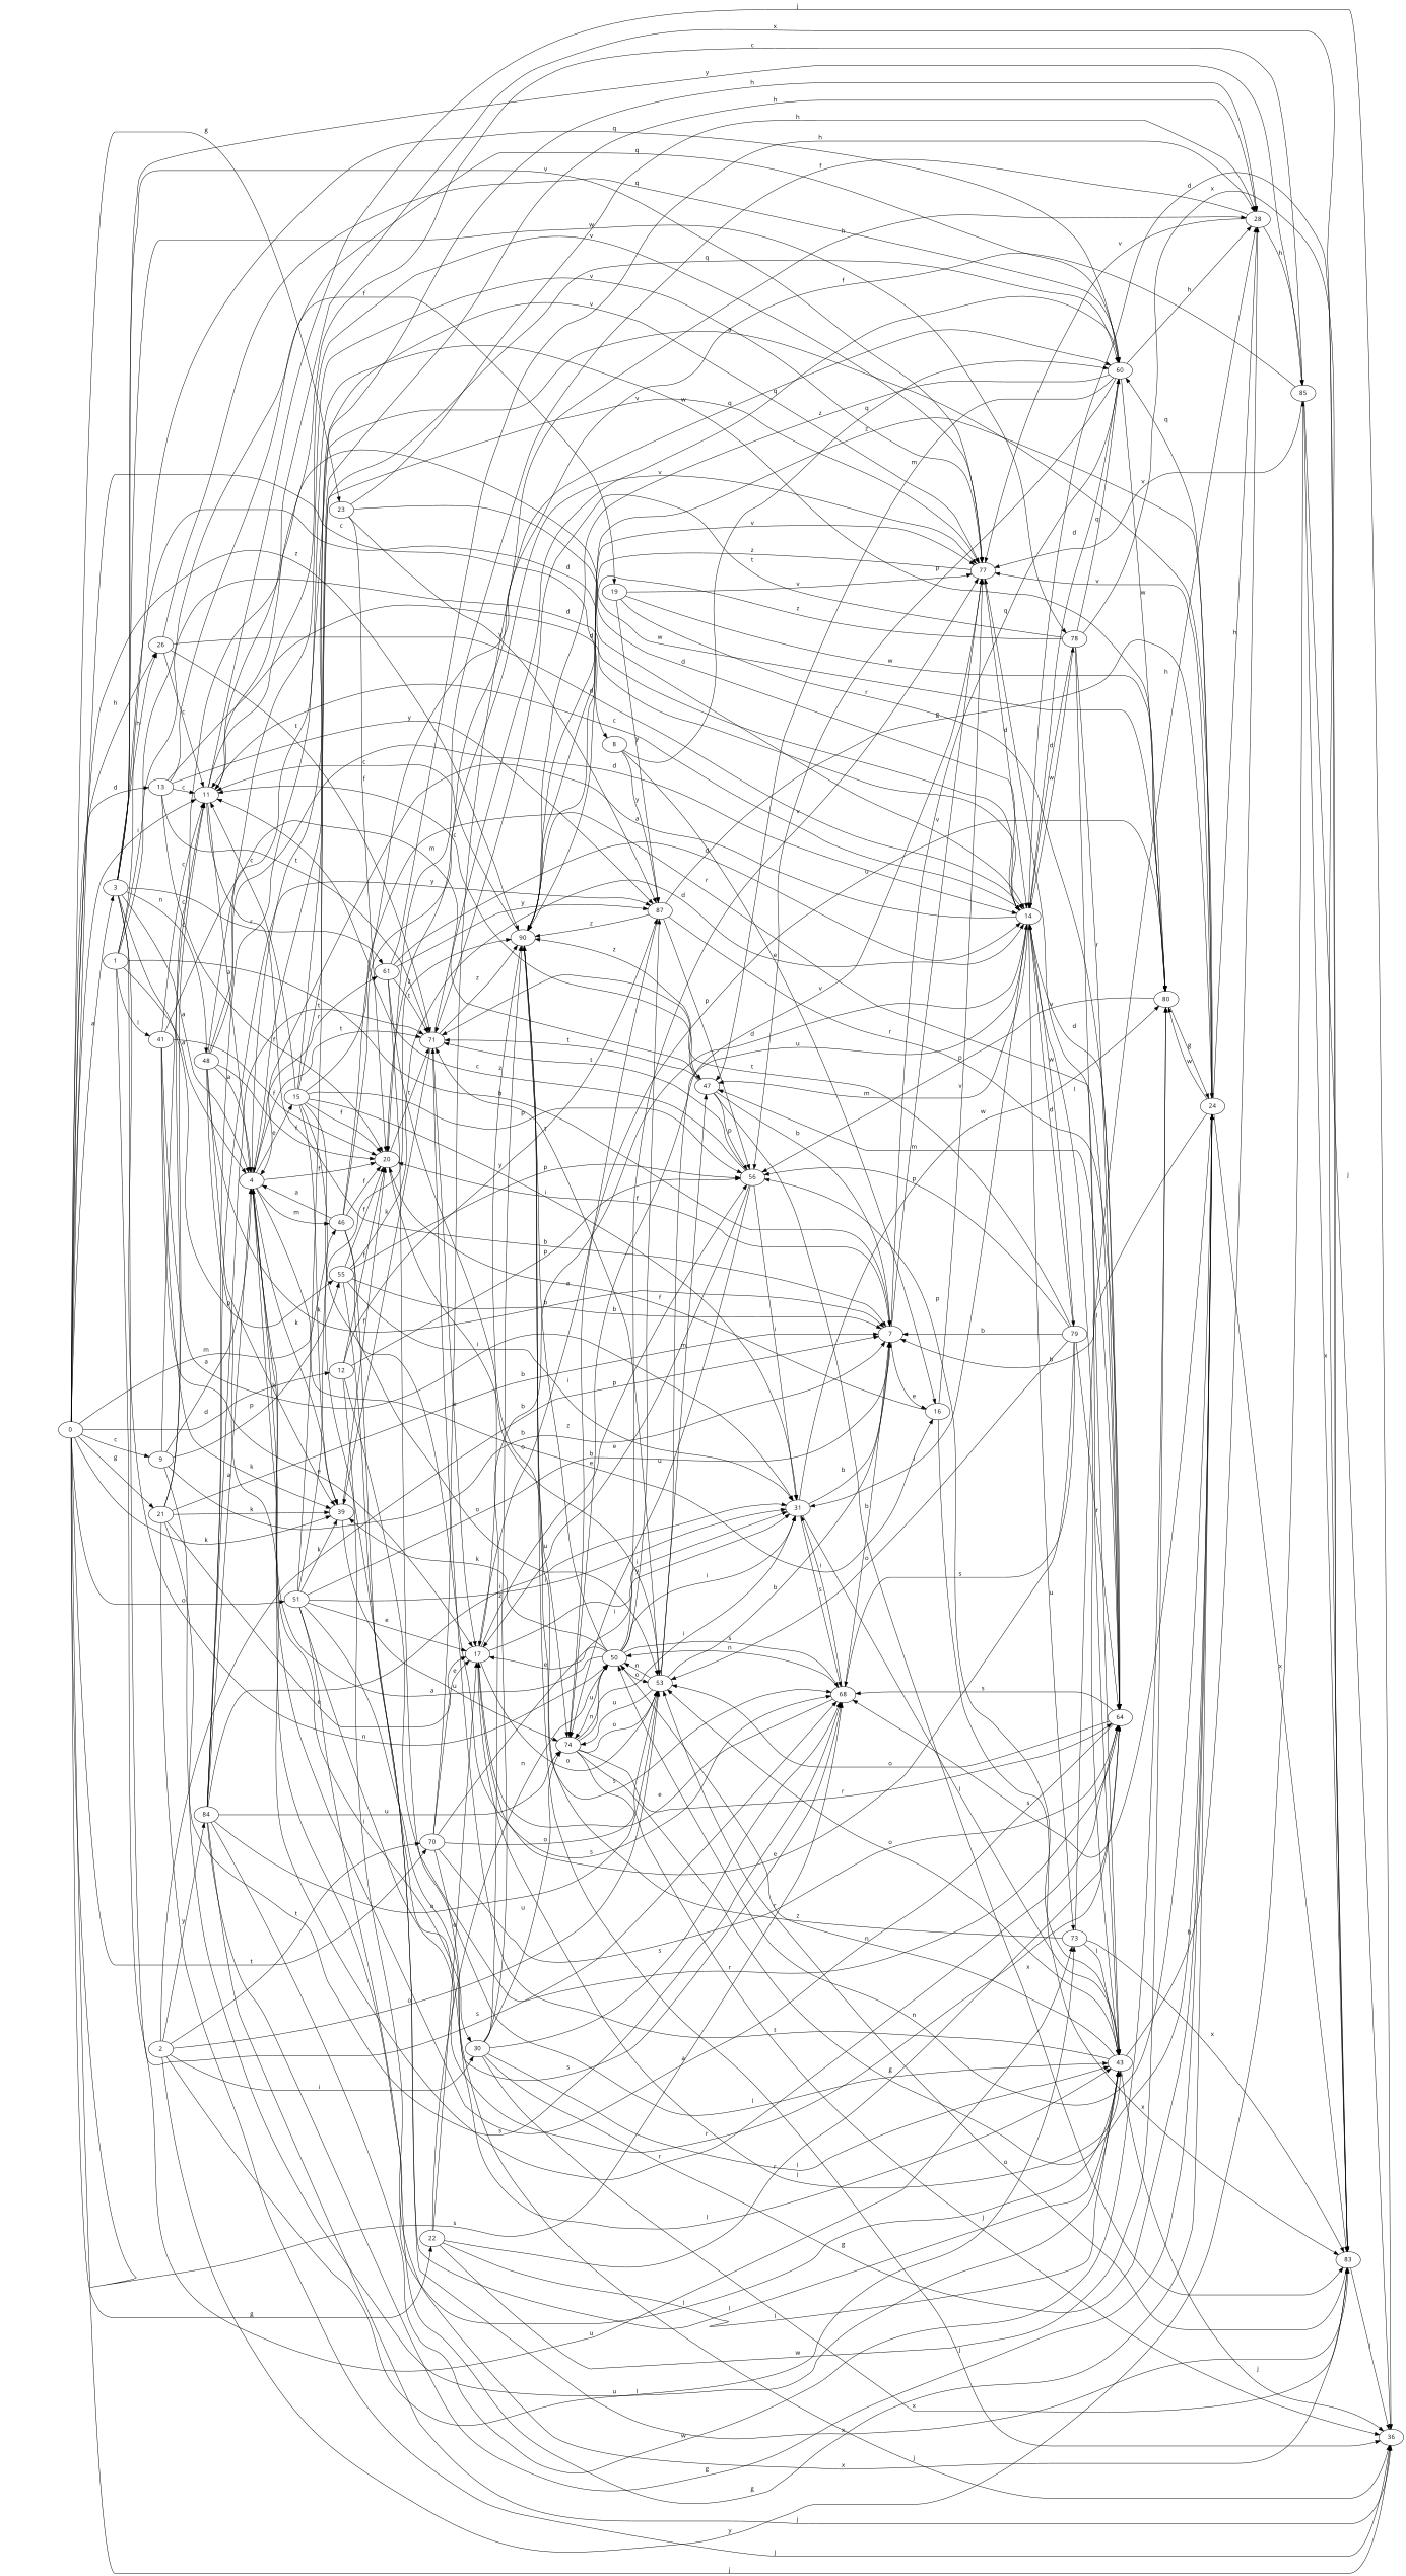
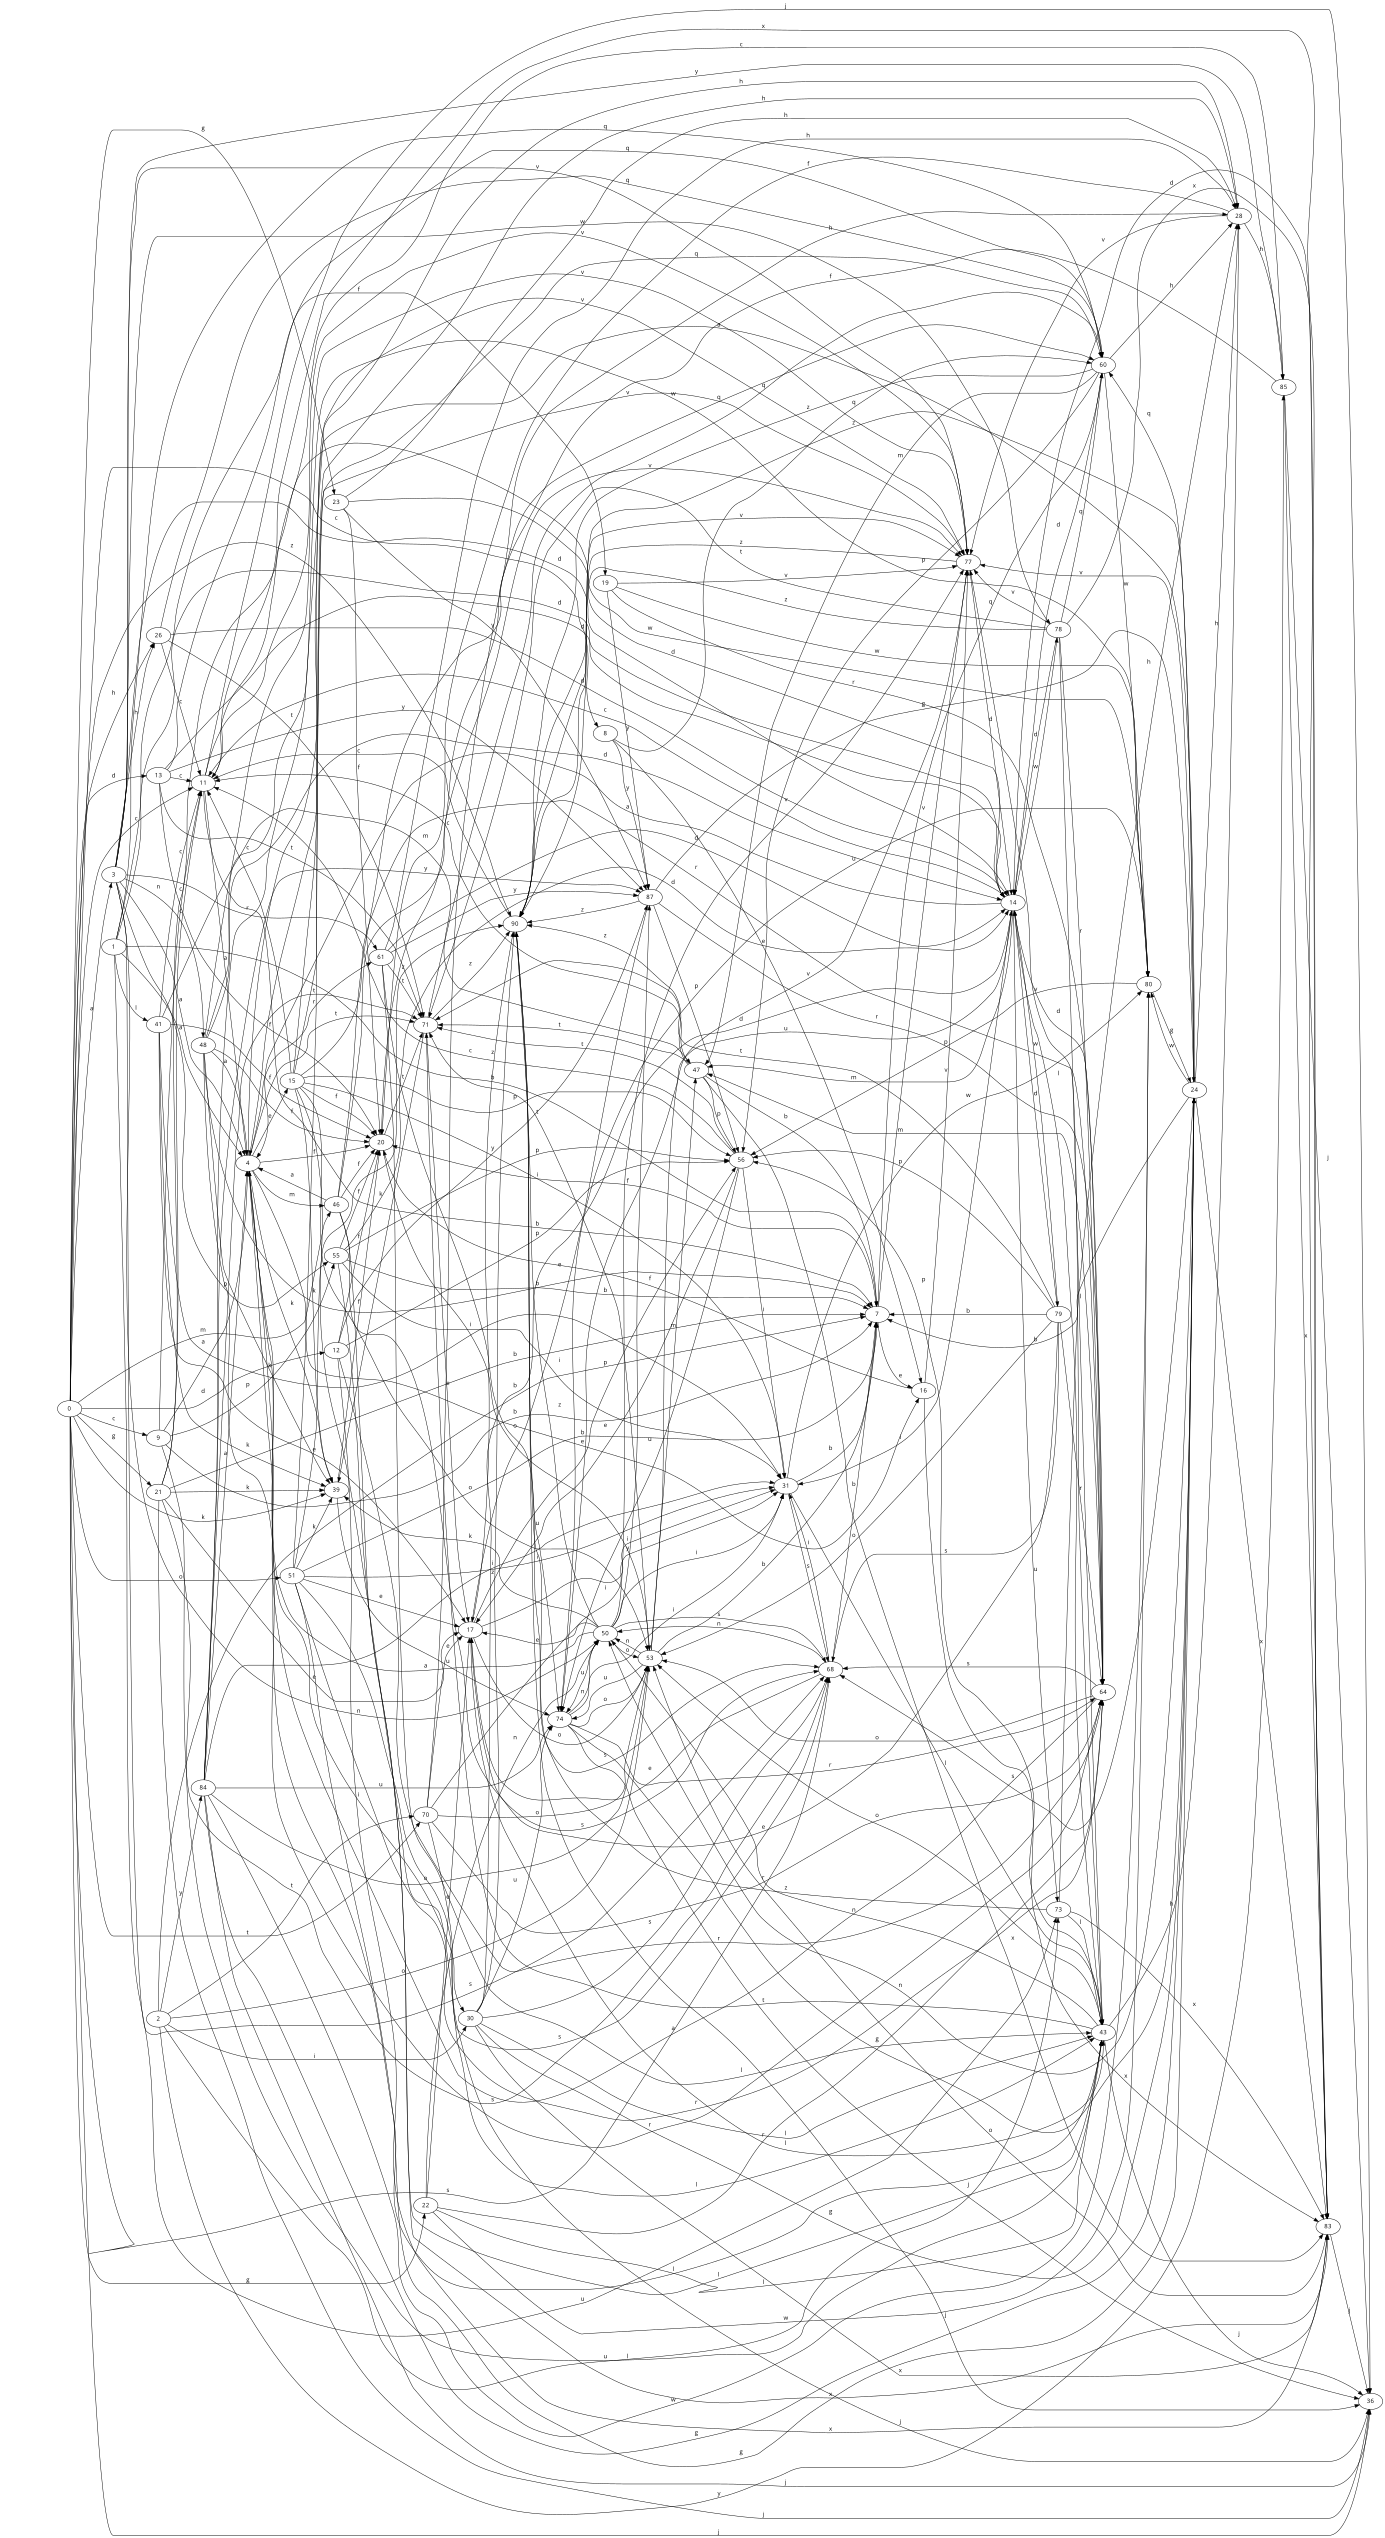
  strict digraph {
    fontname="Open Sans"
    rankdir=LR
    node [fontname="Open Sans"]
    edge [fontname="Open Sans"]
    0
    3
    8
    9
    11
    12
    13
    21
    22
    23
    26
    36
    39
    46
    51
    68
    70
    90
    4
    14
    85
    48
    50
    55
    61
    77
    78
    60
    16
    87
    7
    83
    20
    56
    64
    71
    43
    17
    80
    28
    74
    31
    24
    53
    1
    19
    41
    73
    30
    15
    47
    79
    2
    84
    0 -> 3 [label=a]
    0 -> 8 [label=c]
    0 -> 9 [label=c]
-   0 -> 11 [label=i]
+   0 -> 11 [label=c]
    0 -> 12 [label=d]
    0 -> 13 [label=d]
    0 -> 21 [label=g]
    0 -> 22 [label=g]
    0 -> 23 [label=g]
    0 -> 26 [label=h]
    0 -> 36 [label=j]
    0 -> 39 [label=k]
    0 -> 46 [label=m]
    0 -> 51 [label=o]
    0 -> 68 [label=s]
    0 -> 70 [label=t]
    0 -> 90 [label=z]
    3 -> 26 [label=h]
    3 -> 68 [label=s]
    3 -> 4 [label=a]
    3 -> 14 [label=d]
    3 -> 85 [label=y]
    3 -> 48 [label=n]
    3 -> 50 [label=n]
    3 -> 55 [label=p]
    3 -> 61 [label=r]
    3 -> 77 [label=v]
    3 -> 78 [label=w]
    8 -> 60 [label=q]
    8 -> 16 [label=e]
    8 -> 87 [label=y]
    9 -> 11 [label=c]
    9 -> 68 [label=s]
    9 -> 4 [label=a]
    9 -> 55 [label=p]
    9 -> 7 [label=b]
    11 -> 36 [label=j]
    11 -> 4 [label=a]
    11 -> 77 [label=v]
    11 -> 7 [label=b]
    11 -> 83 [label=x]
    12 -> 87 [label=y]
    12 -> 83 [label=x]
    12 -> 20 [label=f]
    12 -> 56 [label=p]
    12 -> 64 [label=r]
    13 -> 11 [label=c]
    13 -> 14 [label=d]
    13 -> 60 [label=q]
    13 -> 87 [label=y]
    13 -> 20 [label=f]
    13 -> 71 [label=t]
    21 -> 11 [label=c]
    21 -> 36 [label=j]
    21 -> 39 [label=k]
    21 -> 7 [label=b]
    21 -> 43 [label=l]
    21 -> 17 [label=e]
    21 -> 80 [label=w]
    22 -> 50 [label=n]
    22 -> 64 [label=r]
    22 -> 43 [label=l]
    22 -> 17 [label=e]
    22 -> 80 [label=w]
    23 -> 14 [label=d]
    23 -> 87 [label=y]
    23 -> 20 [label=f]
    23 -> 28 [label=h]
    26 -> 11 [label=c]
    26 -> 14 [label=d]
    26 -> 60 [label=q]
    26 -> 71 [label=t]
    39 -> 20 [label=f]
    39 -> 74 [label=u]
    46 -> 68 [label=s]
    46 -> 4 [label=a]
    46 -> 77 [label=v]
    46 -> 60 [label=q]
    46 -> 83 [label=x]
    46 -> 20 [label=f]
    51 -> 39 [label=k]
    51 -> 68 [label=s]
    51 -> 90 [label=z]
    51 -> 60 [label=q]
    51 -> 7 [label=b]
    51 -> 64 [label=r]
    51 -> 17 [label=e]
    51 -> 31 [label=i]
    51 -> 24 [label=g]
    68 -> 50 [label=n]
    68 -> 7 [label=b]
    68 -> 17 [label=e]
    68 -> 31 [label=i]
    70 -> 36 [label=j]
    70 -> 64 [label=r]
    70 -> 17 [label=e]
    70 -> 28 [label=h]
    70 -> 31 [label=i]
    70 -> 53 [label=o]
    90 -> 11 [label=c]
    90 -> 36 [label=j]
    90 -> 77 [label=v]
    90 -> 74 [label=u]
    4 -> 39 [label=k]
    4 -> 46 [label=m]
    4 -> 61 [label=r]
    4 -> 16 [label=e]
    4 -> 20 [label=f]
    4 -> 71 [label=t]
    4 -> 43 [label=l]
    4 -> 28 [label=h]
    4 -> 30 [label=i]
    4 -> 15 [label=e]
    14 -> 11 [label=c]
    14 -> 4 [label=a]
    14 -> 78 [label=w]
    14 -> 43 [label=l]
    14 -> 74 [label=u]
    14 -> 31 [label=i]
    14 -> 73 [label=u]
    14 -> 47 [label=m]
    14 -> 79 [label=w]
    85 -> 11 [label=c]
    85 -> 36 [label=j]
    85 -> 83 [label=x]
    85 -> 20 [label=f]
    48 -> 39 [label=k]
    48 -> 4 [label=a]
    48 -> 14 [label=d]
    48 -> 77 [label=v]
    48 -> 7 [label=b]
    48 -> 20 [label=f]
    48 -> 64 [label=r]
    48 -> 80 [label=w]
    50 -> 39 [label=k]
    50 -> 68 [label=s]
    50 -> 90 [label=z]
    50 -> 4 [label=a]
    50 -> 77 [label=v]
    50 -> 87 [label=y]
    50 -> 17 [label=e]
    50 -> 74 [label=u]
    50 -> 31 [label=i]
    50 -> 53 [label=o]
    55 -> 14 [label=d]
    55 -> 7 [label=b]
    55 -> 20 [label=f]
    55 -> 56 [label=p]
    55 -> 43 [label=l]
    55 -> 31 [label=i]
    61 -> 68 [label=s]
    61 -> 14 [label=d]
    61 -> 87 [label=y]
    61 -> 71 [label=t]
    61 -> 43 [label=l]
    61 -> 28 [label=h]
    77 -> 90 [label=z]
    77 -> 14 [label=d]
    78 -> 90 [label=z]
    78 -> 14 [label=d]
-   85 -> 77 [label=v]
+   78 -> 77 [label=v]
    78 -> 60 [label=q]
    78 -> 83 [label=x]
    78 -> 64 [label=r]
    78 -> 71 [label=t]
    78 -> 43 [label=l]
    60 -> 90 [label=z]
    60 -> 14 [label=d]
    60 -> 56 [label=p]
    60 -> 80 [label=w]
    60 -> 28 [label=h]
    60 -> 47 [label=m]
    16 -> 77 [label=v]
    16 -> 83 [label=x]
    16 -> 20 [label=f]
    87 -> 90 [label=z]
    87 -> 56 [label=p]
    87 -> 64 [label=r]
    87 -> 17 [label=e]
    87 -> 24 [label=g]
    7 -> 77 [label=v]
    7 -> 60 [label=q]
    7 -> 16 [label=e]
    7 -> 20 [label=f]
    83 -> 36 [label=j]
    83 -> 14 [label=d]
    83 -> 53 [label=o]
    20 -> 71 [label=t]
    20 -> 53 [label=o]
    56 -> 11 [label=c]
    56 -> 71 [label=t]
    56 -> 17 [label=e]
    56 -> 74 [label=u]
    56 -> 31 [label=i]
    64 -> 68 [label=s]
    64 -> 4 [label=a]
    64 -> 14 [label=d]
    64 -> 53 [label=o]
    64 -> 47 [label=m]
    71 -> 39 [label=k]
    71 -> 90 [label=z]
    71 -> 60 [label=q]
    71 -> 17 [label=e]
    43 -> 36 [label=j]
    43 -> 50 [label=n]
    43 -> 77 [label=v]
    43 -> 56 [label=p]
    43 -> 71 [label=t]
    43 -> 28 [label=h]
    43 -> 53 [label=o]
    17 -> 90 [label=z]
    17 -> 56 [label=p]
    17 -> 43 [label=l]
    17 -> 31 [label=i]
    17 -> 53 [label=o]
    80 -> 56 [label=p]
    80 -> 74 [label=u]
    80 -> 24 [label=g]
    28 -> 85 [label=h]
    28 -> 77 [label=v]
    28 -> 20 [label=f]
    74 -> 36 [label=j]
    74 -> 50 [label=n]
    74 -> 64 [label=r]
    74 -> 31 [label=i]
    74 -> 24 [label=g]
    74 -> 53 [label=o]
    31 -> 68 [label=s]
    31 -> 7 [label=b]
    31 -> 43 [label=l]
    31 -> 80 [label=w]
    24 -> 68 [label=s]
    24 -> 90 [label=z]
    24 -> 4 [label=a]
    24 -> 50 [label=n]
    24 -> 77 [label=v]
    24 -> 60 [label=q]
    24 -> 7 [label=b]
    24 -> 83 [label=x]
    24 -> 80 [label=w]
    24 -> 28 [label=h]
    53 -> 50 [label=n]
    53 -> 77 [label=v]
    53 -> 7 [label=b]
    53 -> 71 [label=t]
    53 -> 74 [label=u]
    53 -> 47 [label=m]
    1 -> 4 [label=a]
    1 -> 14 [label=d]
    1 -> 60 [label=q]
    1 -> 7 [label=b]
    1 -> 19 [label=f]
    1 -> 41 [label=l]
    1 -> 73 [label=u]
    19 -> 77 [label=v]
    19 -> 87 [label=y]
    19 -> 64 [label=r]
    19 -> 80 [label=w]
    41 -> 11 [label=c]
    41 -> 39 [label=k]
    41 -> 20 [label=f]
    41 -> 17 [label=e]
    41 -> 31 [label=i]
    41 -> 47 [label=m]
    73 -> 90 [label=z]
    73 -> 83 [label=x]
    73 -> 43 [label=l]
    73 -> 28 [label=h]
    30 -> 68 [label=s]
    30 -> 90 [label=z]
    30 -> 14 [label=d]
    30 -> 83 [label=x]
    30 -> 43 [label=l]
    30 -> 74 [label=u]
    30 -> 24 [label=g]
    15 -> 11 [label=c]
    15 -> 39 [label=k]
    15 -> 77 [label=v]
    15 -> 20 [label=f]
    15 -> 56 [label=p]
    15 -> 64 [label=r]
    15 -> 43 [label=l]
    15 -> 28 [label=h]
    15 -> 31 [label=i]
    15 -> 53 [label=o]
    47 -> 11 [label=c]
    47 -> 90 [label=z]
    47 -> 7 [label=b]
    47 -> 83 [label=x]
    47 -> 56 [label=p]
    47 -> 71 [label=t]
    79 -> 68 [label=s]
    79 -> 14 [label=d]
    79 -> 7 [label=b]
    79 -> 56 [label=p]
    79 -> 64 [label=r]
    79 -> 71 [label=t]
    79 -> 17 [label=e]
    79 -> 53 [label=o]
    2 -> 70 [label=t]
    2 -> 85 [label=y]
    2 -> 7 [label=b]
    2 -> 53 [label=o]
    2 -> 73 [label=u]
    2 -> 30 [label=i]
    2 -> 84 [label=y]
    84 -> 36 [label=j]
    84 -> 4 [label=a]
    84 -> 77 [label=v]
    84 -> 87 [label=y]
    84 -> 71 [label=t]
    84 -> 80 [label=w]
    84 -> 74 [label=u]
    84 -> 31 [label=i]
    84 -> 24 [label=g]
    84 -> 53 [label=o]
  }
